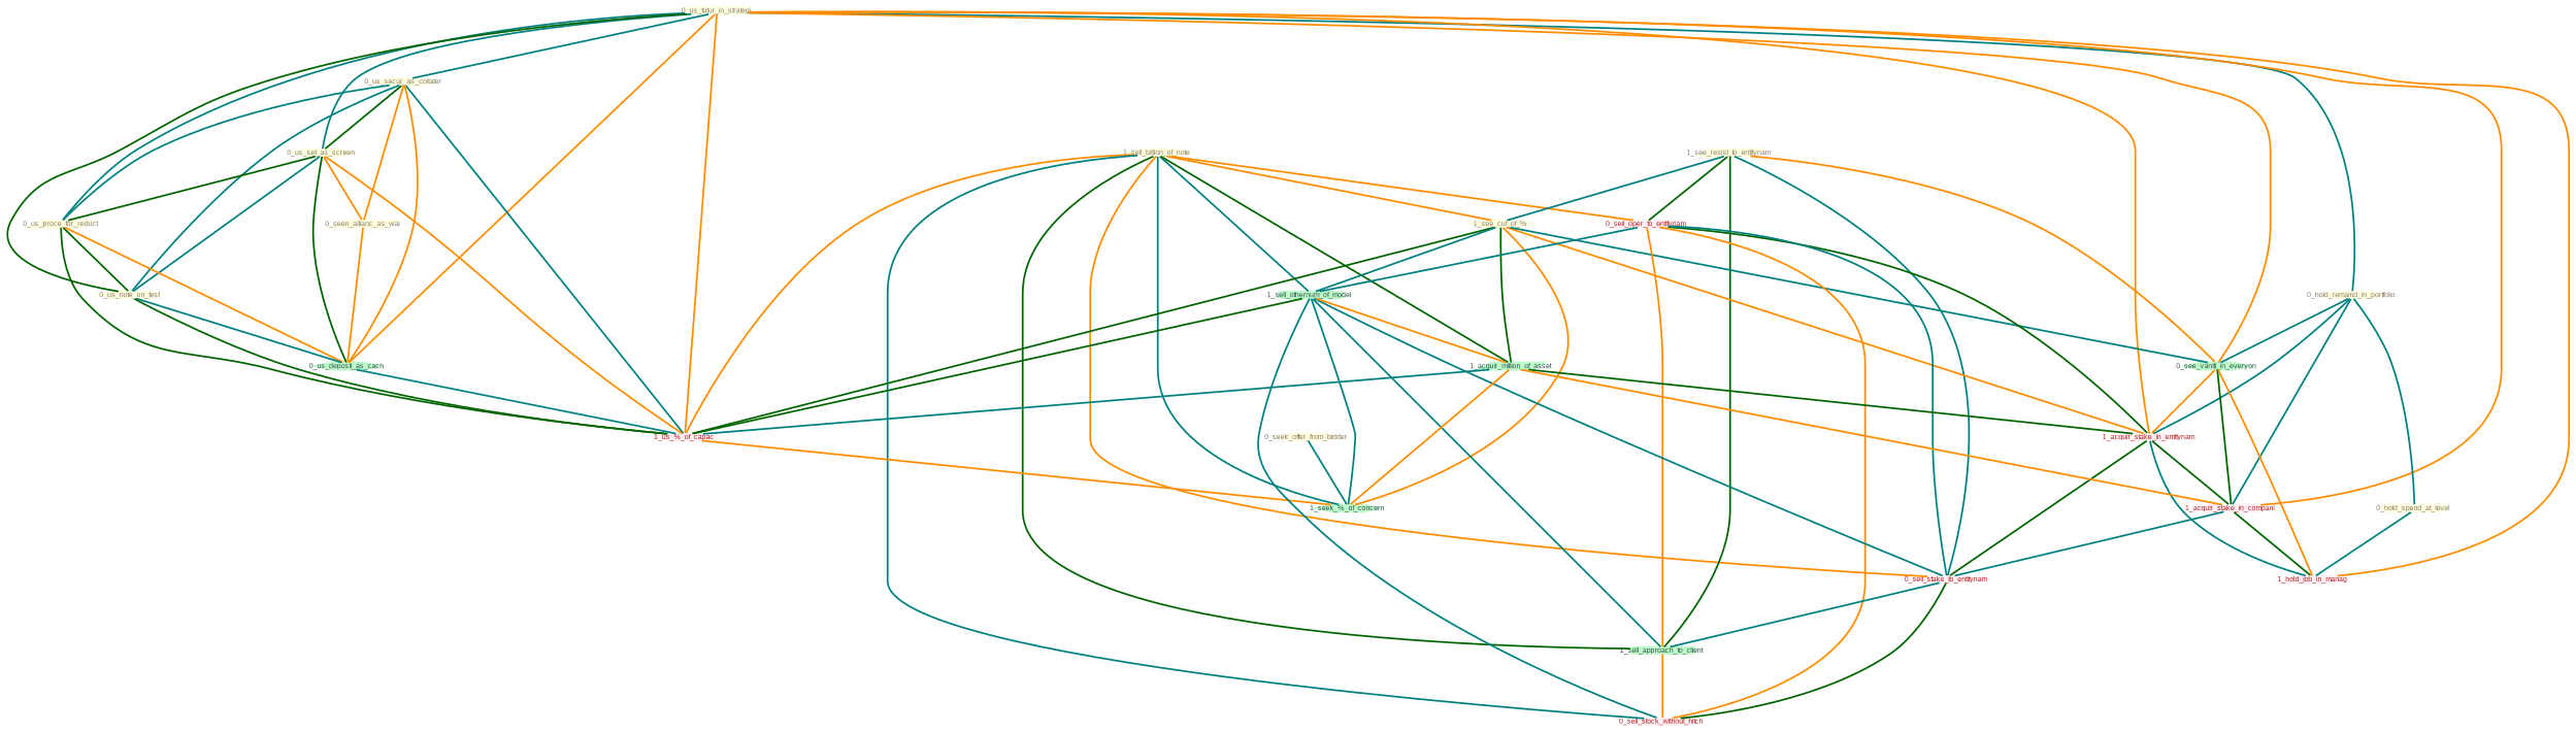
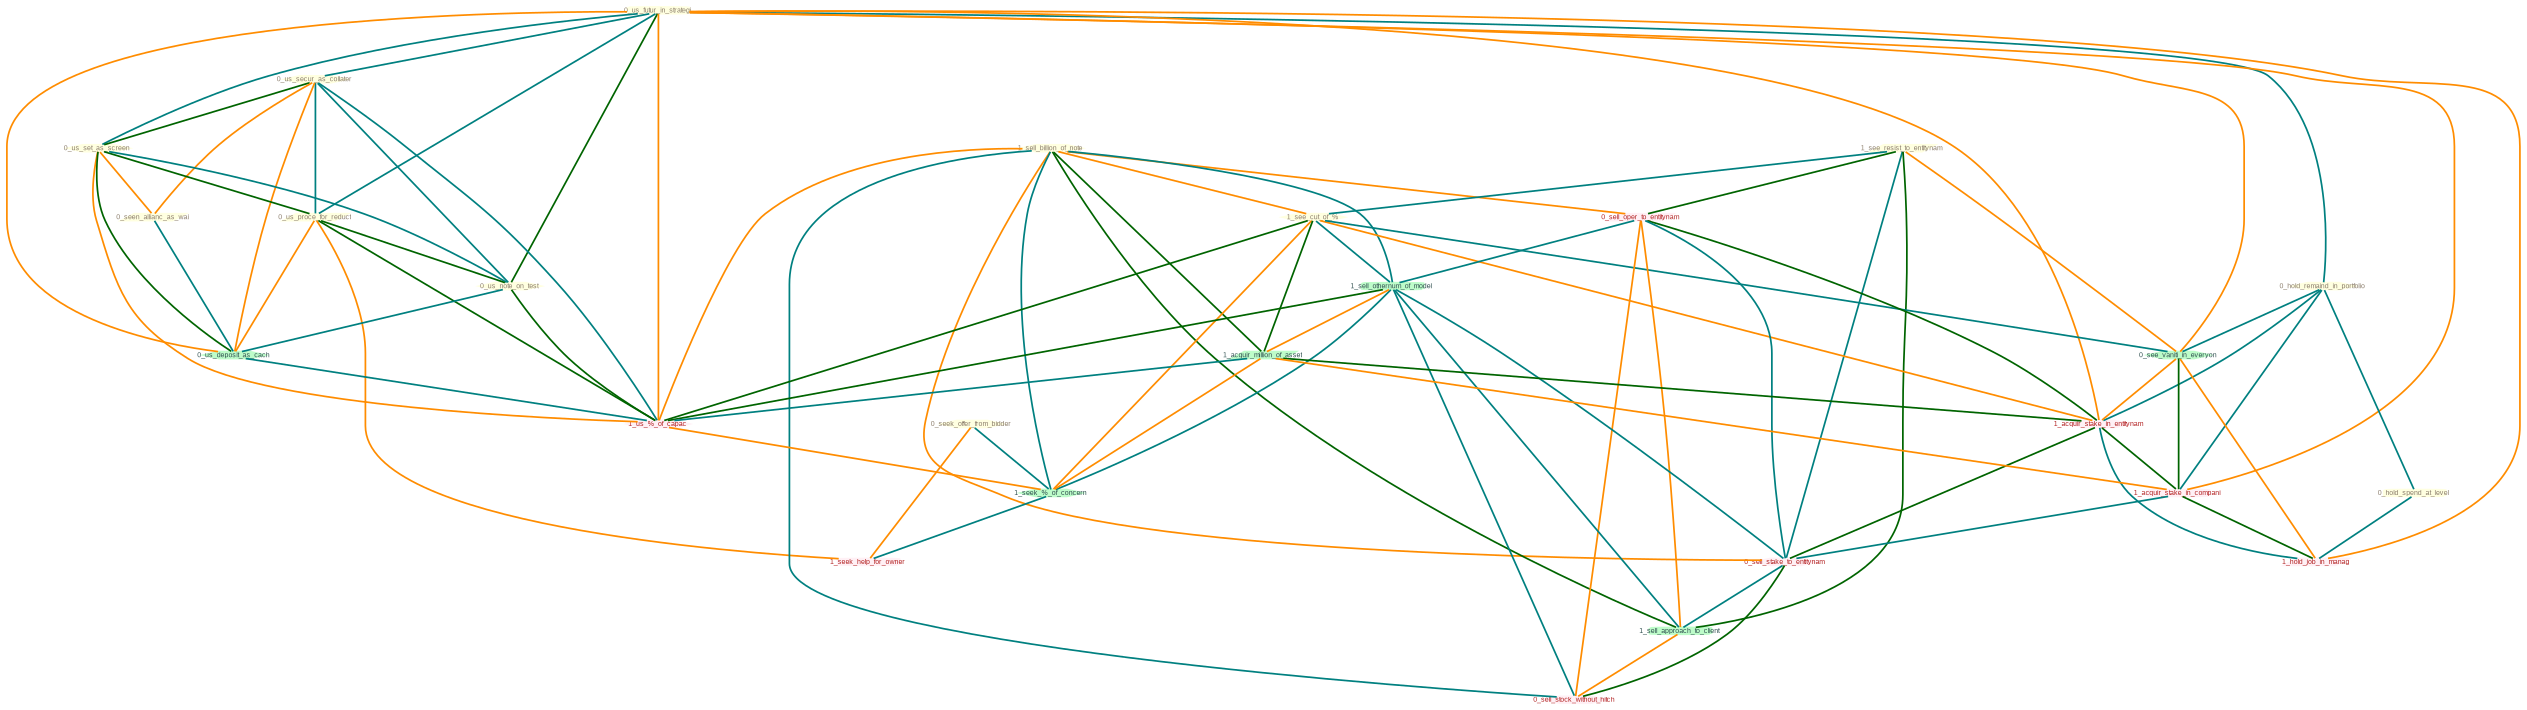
  graph {
    fontname="Liberation Sans"
    node [color="#ffffe0" fixedsize=true fontcolor="#8b7d6b" fontname="Liberation Sans" fontsize=4 shape=hexagon style=filled]
    edge [color=teal fontname="Liberation Sans" w=1]
    "0_us_futur_in_strategi " [height=.06 shape=cylinder width=.5]
    "0_us_secur_as_collater " [height=.06 width=.5]
    "0_seek_offer_from_bidder " [height=.06 width=.5]
    "0_hold_remaind_in_portfolio " [height=.06 width=.5]
    "0_hold_spend_at_level " [height=.06 shape=cylinder width=.5]
    "0_us_set_as_screen " [height=.06 width=.5]
    "0_us_proce_for_reduct " [height=.06 shape=parallelogram width=.5]
    "1_sell_billion_of_note " [height=.06 width=.5]
    "0_seen_allianc_as_wai " [height=.06 shape=parallelogram width=.5]
    "1_see_resist_to_entitynam " [height=.06 shape=parallelogram width=.5]
    "1_see_cut_of_% " [height=.06 width=.5]
    "0_us_note_on_test " [height=.06 width=.5]
    "0_sell_oper_to_entitynam " [color="#fff0f5" fontcolor="#b22222" height=.06 shape=parallelogram width=.5]
    "1_acquir_stake_in_entitynam " [color="#fff0f5" fontcolor="#b22222" height=.06 width=.5]
    "1_acquir_stake_in_compani " [color="#fff0f5" fontcolor="#b22222" height=.06 shape=cylinder width=.5]
    "0_sell_stake_to_entitynam " [color="#fff0f5" fontcolor="#b22222" height=.06 width=.5]
    "1_us_%_of_capac " [color="#fff0f5" fontcolor="#b22222" height=.06 width=.5]
    "1_hold_job_in_manag " [color="#fff0f5" fontcolor="#b22222" height=.06 shape=parallelogram width=.5]
    "0_sell_stock_without_hitch " [color="#fff0f5" fontcolor="#b22222" height=.06 width=.5]
+   "1_seek_help_for_owner " [color="#fff0f5" fontcolor="#b22222" height=.06 shape=cylinder width=.5]
    "0_see_vaniti_in_everyon " [color="#BDFCC9" fontcolor="#2f4f4f" height=.06 width=.5]
    "0_us_deposit_as_cach " [color="#BDFCC9" fontcolor="#2f4f4f" height=.06 width=.5]
    "1_seek_%_of_concern " [color="#BDFCC9" fontcolor="#2f4f4f" height=.06 width=.5]
    "1_sell_othernum_of_model " [color="#BDFCC9" fontcolor="#2f4f4f" height=.06 shape=cylinder width=.5]
    "1_acquir_million_of_asset " [color="#BDFCC9" fontcolor="#2f4f4f" height=.06 shape=parallelogram width=.5]
    "1_sell_approach_to_client " [color="#BDFCC9" fontcolor="#2f4f4f" height=.06 shape=cylinder width=.5]
    subgraph sub_1 {
      "0_us_futur_in_strategi "
      "0_us_secur_as_collater "
      "0_seek_offer_from_bidder "
      "0_hold_remaind_in_portfolio "
      "0_hold_spend_at_level "
      "0_us_set_as_screen "
      "0_us_proce_for_reduct "
      "1_sell_billion_of_note "
      "0_seen_allianc_as_wai "
      "1_see_resist_to_entitynam "
      "1_see_cut_of_% "
      "0_us_note_on_test "
    }
    subgraph sub_2 {
      "0_sell_oper_to_entitynam "
      "1_acquir_stake_in_entitynam "
      "1_acquir_stake_in_compani "
      "0_sell_stake_to_entitynam "
      "1_us_%_of_capac "
      "1_hold_job_in_manag "
      "0_sell_stock_without_hitch "
+     "1_seek_help_for_owner "
    }
    "0_us_futur_in_strategi " -- "0_us_secur_as_collater "
    "0_us_futur_in_strategi " -- "0_hold_remaind_in_portfolio "
    "0_us_futur_in_strategi " -- "0_us_set_as_screen "
    "0_us_futur_in_strategi " -- "0_us_proce_for_reduct "
    "0_us_futur_in_strategi " -- "0_us_note_on_test " [color=darkgreen]
    "0_us_futur_in_strategi " -- "1_acquir_stake_in_entitynam " [color=darkorange]
    "0_us_futur_in_strategi " -- "1_acquir_stake_in_compani " [color=darkorange]
    "0_us_futur_in_strategi " -- "1_us_%_of_capac " [color=darkorange]
    "0_us_futur_in_strategi " -- "1_hold_job_in_manag " [color=darkorange]
    "0_us_futur_in_strategi " -- "0_see_vaniti_in_everyon " [color=darkorange]
    "0_us_futur_in_strategi " -- "0_us_deposit_as_cach " [color=darkorange]
    "0_us_secur_as_collater " -- "0_us_set_as_screen " [color=darkgreen w=2]
    "0_us_secur_as_collater " -- "0_us_proce_for_reduct "
    "0_us_secur_as_collater " -- "0_seen_allianc_as_wai " [color=darkorange]
    "0_us_secur_as_collater " -- "0_us_note_on_test "
    "0_us_secur_as_collater " -- "1_us_%_of_capac "
    "0_us_secur_as_collater " -- "0_us_deposit_as_cach " [color=darkorange w=2]
+   "0_seek_offer_from_bidder " -- "1_seek_help_for_owner " [color=darkorange]
    "0_seek_offer_from_bidder " -- "1_seek_%_of_concern "
    "0_hold_remaind_in_portfolio " -- "0_hold_spend_at_level "
    "0_hold_remaind_in_portfolio " -- "1_acquir_stake_in_entitynam "
    "0_hold_remaind_in_portfolio " -- "1_acquir_stake_in_compani "
    "0_hold_remaind_in_portfolio " -- "0_see_vaniti_in_everyon "
    "0_hold_spend_at_level " -- "1_hold_job_in_manag "
    "0_us_set_as_screen " -- "0_us_proce_for_reduct " [color=darkgreen]
    "0_us_set_as_screen " -- "0_seen_allianc_as_wai " [color=darkorange]
    "0_us_set_as_screen " -- "0_us_note_on_test "
    "0_us_set_as_screen " -- "1_us_%_of_capac " [color=darkorange]
    "0_us_set_as_screen " -- "0_us_deposit_as_cach " [color=darkgreen w=2]
    "0_us_proce_for_reduct " -- "0_us_note_on_test " [color=darkgreen]
    "0_us_proce_for_reduct " -- "1_us_%_of_capac " [color=darkgreen]
+   "0_us_proce_for_reduct " -- "1_seek_help_for_owner " [color=darkorange]
    "0_us_proce_for_reduct " -- "0_us_deposit_as_cach " [color=darkorange]
    "1_sell_billion_of_note " -- "1_see_cut_of_% " [color=darkorange]
    "1_sell_billion_of_note " -- "0_sell_oper_to_entitynam " [color=darkorange]
    "1_sell_billion_of_note " -- "0_sell_stake_to_entitynam " [color=darkorange]
    "1_sell_billion_of_note " -- "1_us_%_of_capac " [color=darkorange]
    "1_sell_billion_of_note " -- "0_sell_stock_without_hitch "
    "1_sell_billion_of_note " -- "1_seek_%_of_concern "
    "1_sell_billion_of_note " -- "1_sell_othernum_of_model " [w=2]
    "1_sell_billion_of_note " -- "1_acquir_million_of_asset " [color=darkgreen]
    "1_sell_billion_of_note " -- "1_sell_approach_to_client " [color=darkgreen]
-   "0_seen_allianc_as_wai " -- "0_us_deposit_as_cach " [color=darkorange]
+   "0_seen_allianc_as_wai " -- "0_us_deposit_as_cach "
    "1_see_resist_to_entitynam " -- "1_see_cut_of_% "
    "1_see_resist_to_entitynam " -- "0_sell_oper_to_entitynam " [color=darkgreen w=2]
    "1_see_resist_to_entitynam " -- "0_sell_stake_to_entitynam " [w=2]
    "1_see_resist_to_entitynam " -- "0_see_vaniti_in_everyon " [color=darkorange]
    "1_see_resist_to_entitynam " -- "1_sell_approach_to_client " [color=darkgreen]
    "1_see_cut_of_% " -- "1_acquir_stake_in_entitynam " [color=darkorange]
    "1_see_cut_of_% " -- "1_us_%_of_capac " [color=darkgreen]
    "1_see_cut_of_% " -- "0_see_vaniti_in_everyon "
    "1_see_cut_of_% " -- "1_seek_%_of_concern " [color=darkorange]
    "1_see_cut_of_% " -- "1_sell_othernum_of_model "
    "1_see_cut_of_% " -- "1_acquir_million_of_asset " [color=darkgreen]
    "0_us_note_on_test " -- "1_us_%_of_capac " [color=darkgreen]
    "0_us_note_on_test " -- "0_us_deposit_as_cach "
    "0_sell_oper_to_entitynam " -- "1_acquir_stake_in_entitynam " [color=darkgreen]
    "0_sell_oper_to_entitynam " -- "0_sell_stake_to_entitynam " [w=3]
    "0_sell_oper_to_entitynam " -- "0_sell_stock_without_hitch " [color=darkorange]
    "0_sell_oper_to_entitynam " -- "1_sell_othernum_of_model "
    "0_sell_oper_to_entitynam " -- "1_sell_approach_to_client " [color=darkorange w=2]
    "1_acquir_stake_in_entitynam " -- "1_acquir_stake_in_compani " [color=darkgreen w=3]
    "1_acquir_stake_in_entitynam " -- "0_sell_stake_to_entitynam " [color=darkgreen w=2]
    "1_acquir_stake_in_entitynam " -- "1_hold_job_in_manag "
    "1_acquir_stake_in_compani " -- "0_sell_stake_to_entitynam "
    "1_acquir_stake_in_compani " -- "1_hold_job_in_manag " [color=darkgreen]
    "0_sell_stake_to_entitynam " -- "0_sell_stock_without_hitch " [color=darkgreen]
    "0_sell_stake_to_entitynam " -- "1_sell_approach_to_client " [w=2]
    "1_us_%_of_capac " -- "1_seek_%_of_concern " [color=darkorange w=2]
    "0_see_vaniti_in_everyon " -- "1_acquir_stake_in_entitynam " [color=darkorange]
    "0_see_vaniti_in_everyon " -- "1_acquir_stake_in_compani " [color=darkgreen]
    "0_see_vaniti_in_everyon " -- "1_hold_job_in_manag " [color=darkorange]
    "0_us_deposit_as_cach " -- "1_us_%_of_capac "
+   "1_seek_%_of_concern " -- "1_seek_help_for_owner "
    "1_sell_othernum_of_model " -- "0_sell_stake_to_entitynam "
    "1_sell_othernum_of_model " -- "1_us_%_of_capac " [color=darkgreen]
    "1_sell_othernum_of_model " -- "0_sell_stock_without_hitch "
    "1_sell_othernum_of_model " -- "1_seek_%_of_concern "
    "1_sell_othernum_of_model " -- "1_acquir_million_of_asset " [color=darkorange]
    "1_sell_othernum_of_model " -- "1_sell_approach_to_client "
    "1_acquir_million_of_asset " -- "1_acquir_stake_in_entitynam " [color=darkgreen]
    "1_acquir_million_of_asset " -- "1_acquir_stake_in_compani " [color=darkorange]
    "1_acquir_million_of_asset " -- "1_us_%_of_capac "
    "1_acquir_million_of_asset " -- "1_seek_%_of_concern " [color=darkorange]
    "1_sell_approach_to_client " -- "0_sell_stock_without_hitch " [color=darkorange]
  }
